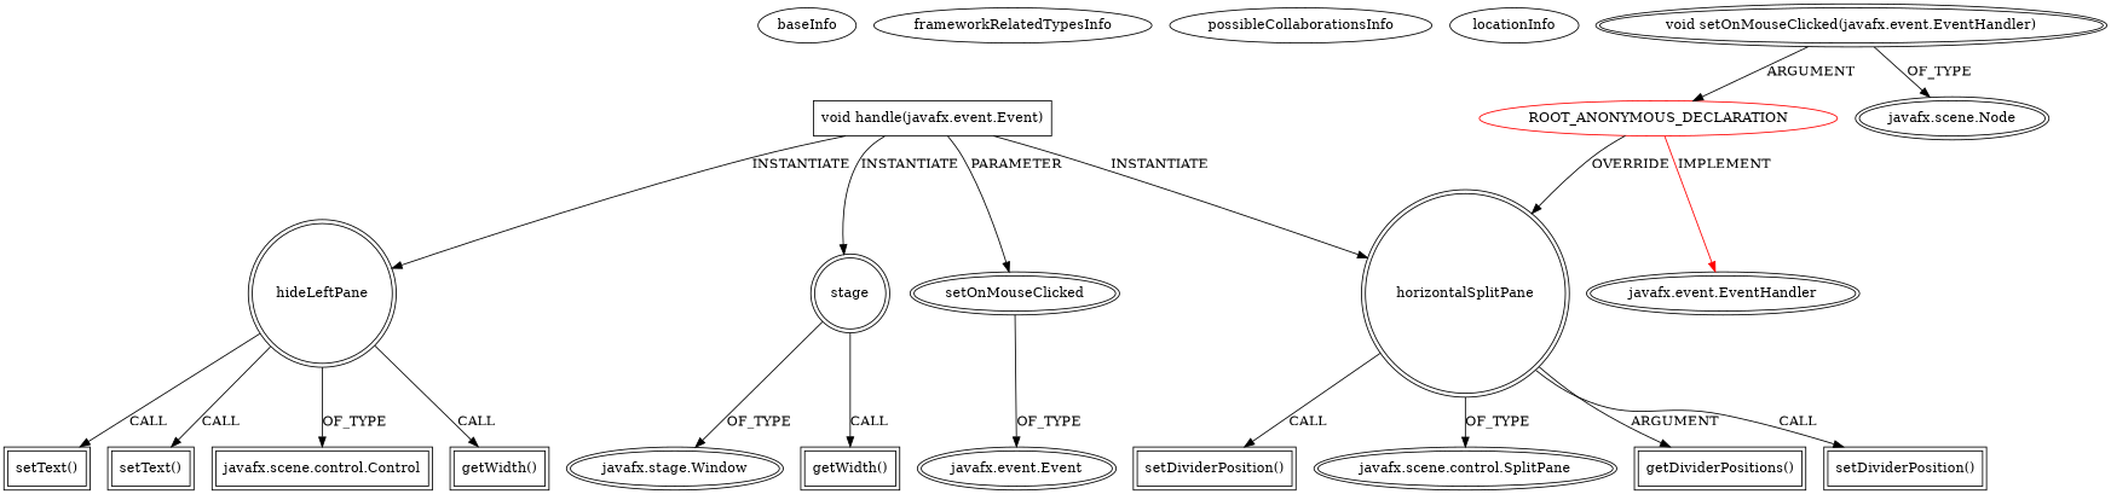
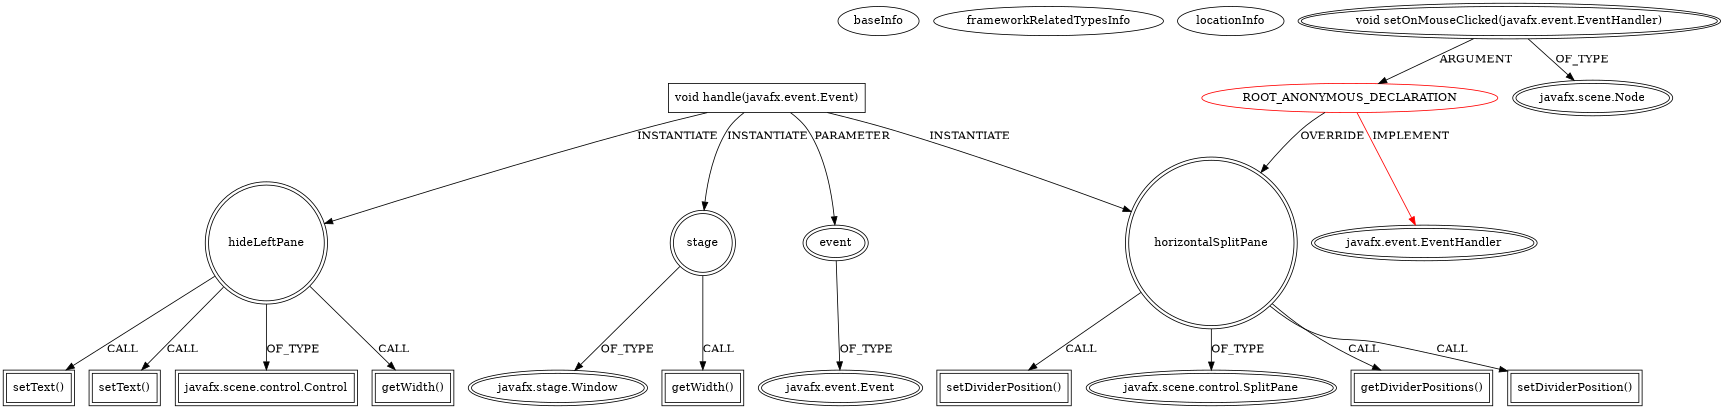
  digraph {
    node [isFrameworkType=true vertexType=INSIDE_CALL peripheries=2]
    baseInfo [category=extension_graph graphId=255 isAnonymous=true possibleRelation=false isFrameworkType="" vertexType="" peripheries=""]
    frameworkRelatedTypesInfo [0="javafx.event.EventHandler" isFrameworkType="" vertexType="" peripheries=""]
-   possibleCollaborationsInfo [isFrameworkType="" vertexType="" peripheries=""]
    locationInfo [contextSignature="void initGui(javafx.stage.Stage)" filePath="/Clerenz-MyImageBrowser/MyImageBrowser-master/src/main/java/de/clemensloos/imagebrowser/gui/ImageBrowserFxGui.java" graphId=255 projectName="Clerenz-MyImageBrowser" isFrameworkType="" vertexType="" peripheries=""]
    n5 [color=red isFrameworkType=false label=ROOT_ANONYMOUS_DECLARATION vertexType=ROOT_ANONYMOUS_DECLARATION peripheries=""]
    n6 [label="javafx.event.EventHandler" vertexType=FRAMEWORK_INTERFACE_TYPE]
    n7 [label=horizontalSplitPane shape=circle vertexType=VARIABLE_EXPRESION]
    n8 [isFrameworkType=false label="void handle(javafx.event.Event)" shape=box vertexType=OVERRIDING_METHOD_DECLARATION peripheries=""]
-   n9 [label=setOnMouseClicked vertexType=PARAMETER_DECLARATION]
+   n9 [label=event vertexType=PARAMETER_DECLARATION]
    n10 [label=hideLeftPane shape=circle vertexType=VARIABLE_EXPRESION]
    n11 [label=stage shape=circle vertexType=VARIABLE_EXPRESION]
    n12 [label="void setOnMouseClicked(javafx.event.EventHandler)" vertexType=OUTSIDE_CALL]
    n13 [label="javafx.scene.Node" vertexType=FRAMEWORK_CLASS_TYPE]
    n14 [label="javafx.event.Event" vertexType=FRAMEWORK_CLASS_TYPE]
    n15 [label="javafx.scene.control.SplitPane" vertexType=FRAMEWORK_CLASS_TYPE]
    n16 [label="getDividerPositions()" shape=box]
    n17 [label="setDividerPosition()" shape=box]
    n18 [label="setDividerPosition()" shape=box]
    n19 [label="javafx.scene.control.Control" shape=box vertexType=FRAMEWORK_CLASS_TYPE]
    n20 [label="getWidth()" shape=box]
    n21 [label="setText()" shape=box]
    n22 [label="setText()" shape=box]
    n23 [label="javafx.stage.Window" vertexType=FRAMEWORK_CLASS_TYPE]
    n24 [label="getWidth()" shape=box]
    n5 -> n6 [color=red label=IMPLEMENT]
    n5 -> n7 [label=OVERRIDE]
    n7 -> n15 [label=OF_TYPE]
-   n7 -> n16 [label=ARGUMENT]
+   n7 -> n16 [label=CALL]
    n7 -> n17 [label=CALL]
    n7 -> n18 [label=CALL]
    n8 -> n7 [label=INSTANTIATE]
    n8 -> n9 [label=PARAMETER]
    n8 -> n10 [label=INSTANTIATE]
    n8 -> n11 [label=INSTANTIATE]
    n9 -> n14 [label=OF_TYPE]
    n10 -> n19 [label=OF_TYPE]
    n10 -> n20 [label=CALL]
    n10 -> n21 [label=CALL]
    n10 -> n22 [label=CALL]
    n11 -> n23 [label=OF_TYPE]
    n11 -> n24 [label=CALL]
    n12 -> n5 [label=ARGUMENT]
    n12 -> n13 [label=OF_TYPE]
  }
